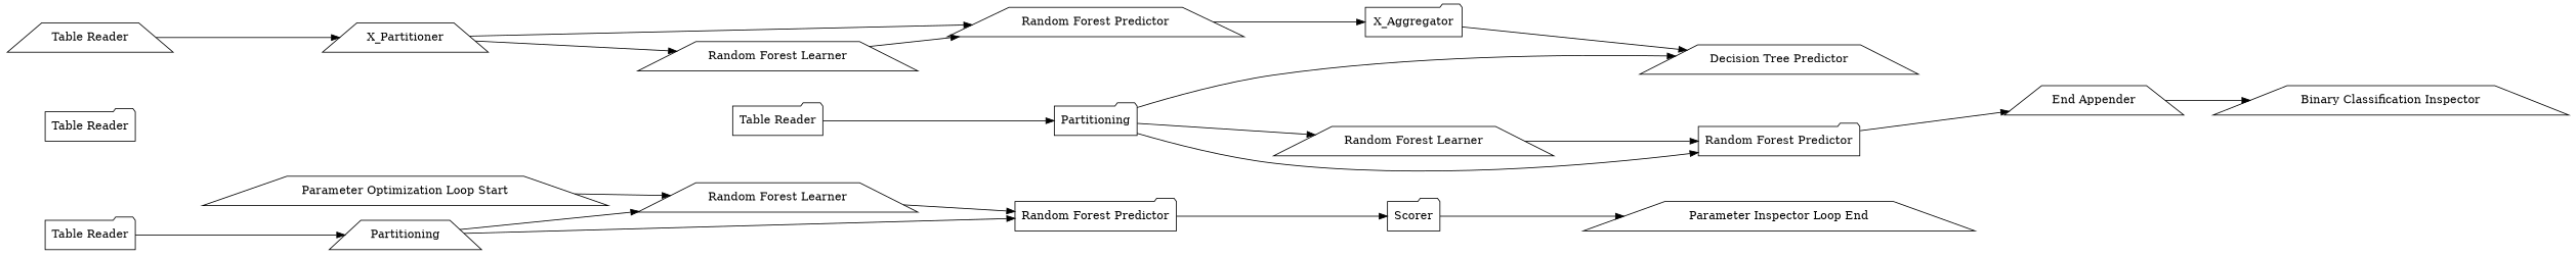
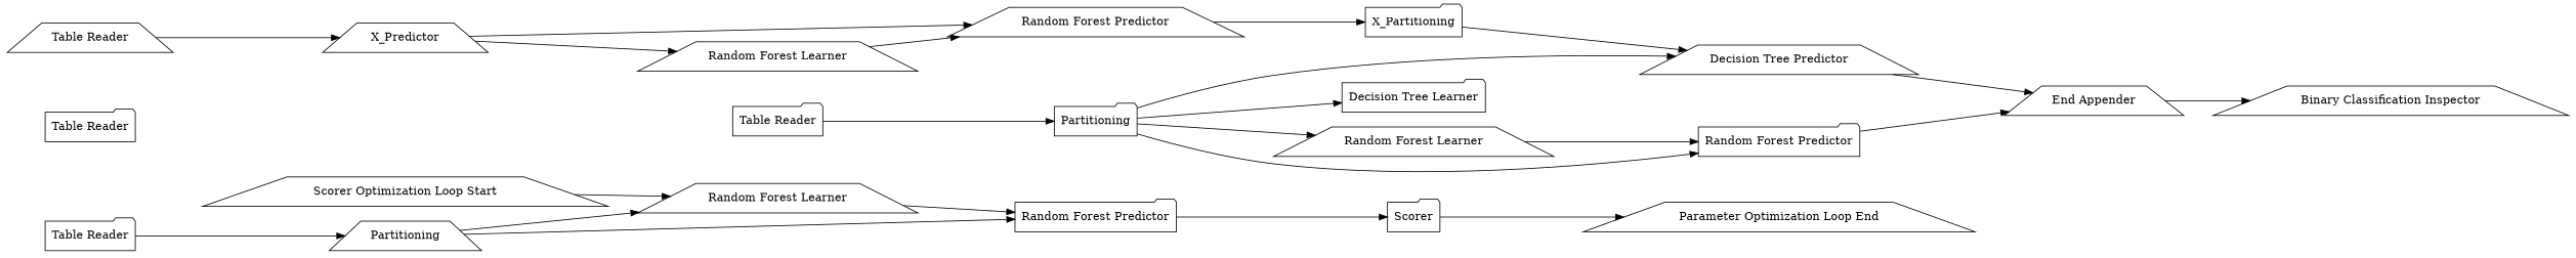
  digraph {
    fontname="DejaVu Serif"
    rankdir=LR
    node [fontname="DejaVu Serif" shape=trapezium]
    edge [fontname="DejaVu Serif"]
    n1 [label="Table Reader" shape=folder]
    n2 [label=Partitioning]
    n3 [label="Random Forest Learner"]
    n4 [label="Random Forest Predictor" shape=folder]
    n5 [label=Scorer shape=folder]
-   n6 [label="Parameter Inspector Loop End"]
+   n6 [label="Parameter Optimization Loop End"]
    n7 [label="Table Reader" shape=folder]
-   n8 [label="Parameter Optimization Loop Start"]
+   n8 [label="Scorer Optimization Loop Start"]
    n9 [label="Table Reader"]
-   n10 [label=X_Partitioner]
+   n10 [label=X_Predictor]
    n11 [label="Random Forest Predictor"]
    n12 [label="Random Forest Learner"]
-   n13 [label=X_Aggregator shape=folder]
+   n13 [label=X_Partitioning shape=folder]
    n14 [label="Decision Tree Predictor"]
    n15 [label="Table Reader" shape=folder]
    n16 [label=Partitioning shape=folder]
+   n17 [label="Decision Tree Learner" shape=folder]
    n18 [label="Random Forest Learner"]
    n19 [label="Random Forest Predictor" shape=folder]
    n20 [label="End Appender"]
    n21 [label="Binary Classification Inspector"]
    n1 -> n2
    n2 -> n3
    n2 -> n4
    n3 -> n4
    n4 -> n5
    n5 -> n6
    n8 -> n3
    n9 -> n10
    n10 -> n11
    n10 -> n12
    n11 -> n13
    n12 -> n11
    n13 -> n14
+   n14 -> n20
    n15 -> n16
    n16 -> n14
+   n16 -> n17
    n16 -> n18
    n16 -> n19
    n18 -> n19
    n19 -> n20
    n20 -> n21
  }
